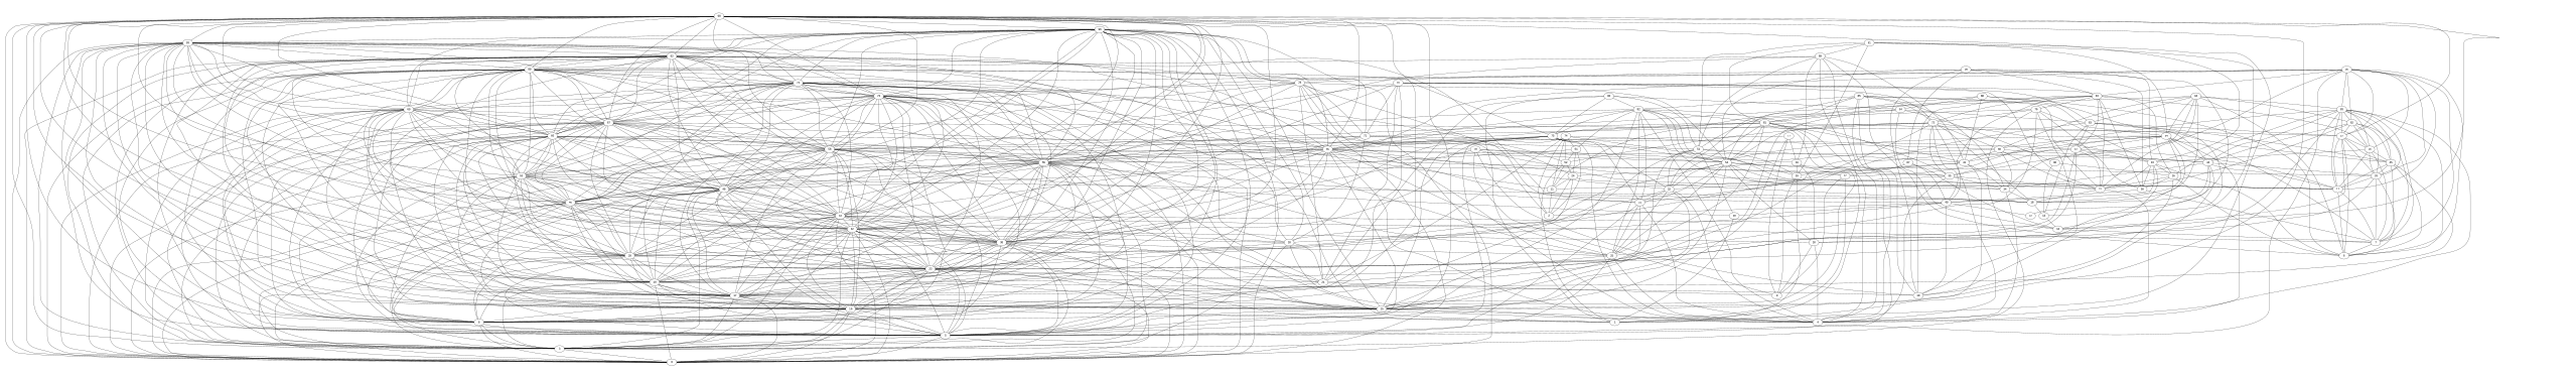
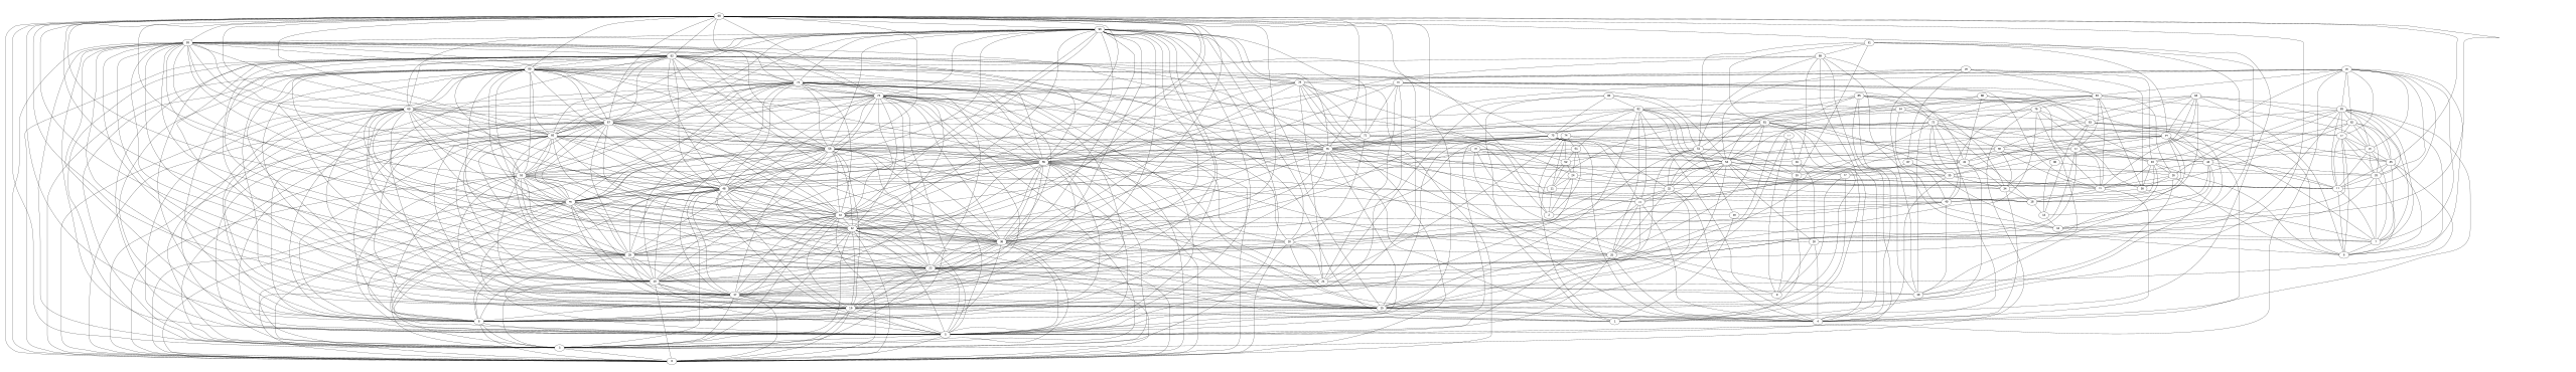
  digraph {
    fontname="Liberation Mono"
    rankdir=BT
    node [fontname="Liberation Mono"]
    edge [arrowhead=both fontname="Liberation Mono"]
    0
    3
    5
    8
    16
    17
    19
    23
    28
    29
    30
    42
    43
    46
    48
    53
    55
    58
    66
    67
    69
    73
    78
    79
    80
    92
    93
    96
    98
    76
    15
    25
    31
    65
    75
    81
    21
    95
    27
    51
    97
    45
    63
    84
    64
    24
    83
    49
    54
    71
    32
    72
    74
    70
    82
    89
    61
    77
    99
    86
    44
    47
    41
    94
    90
    91
    88
    59
    87
    62
    57
    56
    85
    52
    68
    60
    35
    1
    39
    40
    2
    11
    26
    4
    20
    22
    34
    33
    36
    38
    6
    7
    12
    13
    14
    18
    9
    10
-   37
    0 -> 3
    0 -> 5
    0 -> 8
    0 -> 16
    0 -> 17
    0 -> 19
    0 -> 23
    0 -> 28
    0 -> 29
    0 -> 30
    0 -> 42
    0 -> 43
    0 -> 46
    0 -> 48
    0 -> 53
    0 -> 55
    0 -> 58
    0 -> 66
    0 -> 67
    0 -> 69
    0 -> 73
    0 -> 78
    0 -> 79
    0 -> 80
    0 -> 92
    0 -> 93
    0 -> 96
    0 -> 98
    3 -> 5
    3 -> 8
    3 -> 16
    3 -> 17
    3 -> 19
    3 -> 23
    3 -> 29
    3 -> 30
    3 -> 42
    3 -> 43
    3 -> 46
    3 -> 48
    3 -> 55
    3 -> 58
    3 -> 66
    3 -> 67
    3 -> 69
    3 -> 73
    3 -> 79
    3 -> 80
    3 -> 92
    3 -> 93
    3 -> 96
    3 -> 98
    3 -> 76
    5 -> 8
    5 -> 16
    5 -> 17
    5 -> 19
    5 -> 23
    5 -> 29
    5 -> 30
    5 -> 42
    5 -> 43
    5 -> 46
    5 -> 48
    5 -> 53
    5 -> 58
    5 -> 66
    5 -> 67
    5 -> 69
    5 -> 73
    5 -> 79
    5 -> 80
    5 -> 92
    5 -> 93
    5 -> 96
    5 -> 98
    5 -> 15
    5 -> 25
    5 -> 31
    5 -> 65
    5 -> 75
    5 -> 81
    5 -> 21
    5 -> 95
    8 -> 16
    8 -> 17
    8 -> 19
    8 -> 23
    8 -> 29
    8 -> 30
    8 -> 42
    8 -> 43
    8 -> 46
    8 -> 48
    8 -> 53
    8 -> 55
    8 -> 66
    8 -> 67
    8 -> 69
    8 -> 73
    8 -> 79
    8 -> 80
    8 -> 92
    8 -> 93
    8 -> 96
    8 -> 98
    8 -> 27
    16 -> 17
    16 -> 19
    16 -> 23
    16 -> 29
    16 -> 30
    16 -> 42
    16 -> 43
    16 -> 46
    16 -> 48
    16 -> 53
    16 -> 55
    16 -> 58
    16 -> 67
    16 -> 69
    16 -> 73
    16 -> 79
    16 -> 80
    16 -> 92
    16 -> 93
    16 -> 96
    16 -> 98
    16 -> 51
    16 -> 97
    17 -> 19
    17 -> 23
    17 -> 29
    17 -> 30
    17 -> 42
    17 -> 43
    17 -> 46
    17 -> 48
    17 -> 53
    17 -> 55
    17 -> 58
    17 -> 66
    17 -> 69
    17 -> 73
    17 -> 79
    17 -> 80
    17 -> 92
    17 -> 93
    17 -> 96
    17 -> 98
    17 -> 65
    17 -> 45
    17 -> 63
    19 -> 23
    19 -> 29
    19 -> 30
    19 -> 42
    19 -> 43
    19 -> 46
    19 -> 48
    19 -> 53
    19 -> 55
    19 -> 58
    19 -> 66
    19 -> 67
    19 -> 69
    19 -> 73
    19 -> 79
    19 -> 80
    19 -> 92
    19 -> 93
    19 -> 96
    19 -> 98
    19 -> 84
    19 -> 64
    23 -> 28
    23 -> 29
    23 -> 30
    23 -> 42
    23 -> 43
    23 -> 46
    23 -> 48
    23 -> 53
    23 -> 55
    23 -> 58
    23 -> 66
    23 -> 67
    23 -> 69
    23 -> 79
    23 -> 80
    23 -> 92
    23 -> 93
    23 -> 96
    23 -> 98
    23 -> 76
    23 -> 65
    23 -> 24
    23 -> 83
    28 -> 42
    28 -> 46
    28 -> 73
    28 -> 92
    28 -> 96
    28 -> 49
    28 -> 54
    28 -> 71
    29 -> 30
    29 -> 42
    29 -> 43
    29 -> 46
    29 -> 48
    29 -> 53
    29 -> 55
    29 -> 58
    29 -> 66
    29 -> 67
    29 -> 69
    29 -> 73
    29 -> 80
    29 -> 92
    29 -> 93
    29 -> 96
    29 -> 98
    29 -> 32
    29 -> 72
    30 -> 42
    30 -> 43
    30 -> 48
    30 -> 53
    30 -> 55
    30 -> 58
    30 -> 66
    30 -> 67
    30 -> 69
    30 -> 73
    30 -> 78
    30 -> 79
    30 -> 92
    30 -> 93
    30 -> 96
    30 -> 98
    30 -> 65
    30 -> 75
    30 -> 71
    30 -> 74
    42 -> 43
    42 -> 46
    42 -> 48
    42 -> 53
    42 -> 55
    42 -> 58
    42 -> 66
    42 -> 67
    42 -> 69
    42 -> 73
    42 -> 78
    42 -> 79
    42 -> 80
    42 -> 93
    42 -> 96
    42 -> 98
    42 -> 97
    42 -> 70
    43 -> 46
    43 -> 48
    43 -> 53
    43 -> 55
    43 -> 58
    43 -> 66
    43 -> 67
    43 -> 69
    43 -> 73
    43 -> 79
    43 -> 80
    43 -> 92
    43 -> 96
    43 -> 98
    43 -> 65
    43 -> 82
    46 -> 48
    46 -> 53
    46 -> 55
    46 -> 58
    46 -> 66
    46 -> 67
    46 -> 69
    46 -> 73
    46 -> 78
    46 -> 79
    46 -> 80
    46 -> 92
    46 -> 93
    46 -> 98
    46 -> 65
    46 -> 97
    48 -> 53
    48 -> 55
    48 -> 58
    48 -> 66
    48 -> 67
    48 -> 69
    48 -> 73
    48 -> 79
    48 -> 80
    48 -> 92
    48 -> 93
    48 -> 96
    48 -> 65
    48 -> 89
    48 -> 61
    53 -> 55
    53 -> 58
    53 -> 66
    53 -> 67
    53 -> 69
    53 -> 73
    53 -> 79
    53 -> 80
    53 -> 92
    53 -> 93
    53 -> 96
    53 -> 98
    55 -> 58
    55 -> 66
    55 -> 67
    55 -> 73
    55 -> 79
    55 -> 80
    55 -> 92
    55 -> 93
    55 -> 96
    55 -> 98
    55 -> 65
    55 -> 75
    55 -> 81
    55 -> 95
    55 -> 71
    58 -> 66
    58 -> 67
    58 -> 69
    58 -> 73
    58 -> 79
    58 -> 80
    58 -> 92
    58 -> 93
    58 -> 96
    58 -> 98
    58 -> 71
    58 -> 77
    66 -> 67
    66 -> 69
    66 -> 73
    66 -> 79
    66 -> 80
    66 -> 92
    66 -> 93
    66 -> 96
    66 -> 98
    67 -> 69
    67 -> 73
    67 -> 79
    67 -> 80
    67 -> 92
    67 -> 93
    67 -> 96
    67 -> 98
    67 -> 95
    69 -> 73
    69 -> 79
    69 -> 80
    69 -> 92
    69 -> 93
    69 -> 96
    69 -> 98
    73 -> 78
    73 -> 79
    73 -> 80
    73 -> 92
    73 -> 93
    73 -> 96
    73 -> 98
    78 -> 92
    78 -> 96
    78 -> 99
    79 -> 80
    79 -> 92
    79 -> 93
    79 -> 96
    79 -> 98
    79 -> 95
    80 -> 92
    80 -> 93
    80 -> 96
    80 -> 98
    80 -> 89
    92 -> 93
    92 -> 96
    92 -> 98
    93 -> 96
    93 -> 98
    96 -> 98
    76 -> 86
    15 -> 17
    15 -> 23
    15 -> 30
    15 -> 43
    15 -> 46
    15 -> 48
    15 -> 55
    15 -> 67
    15 -> 73
    15 -> 80
    15 -> 93
    15 -> 96
    15 -> 98
    15 -> 25
    15 -> 31
    15 -> 75
    15 -> 81
    15 -> 51
    15 -> 54
    15 -> 32
    15 -> 82
    15 -> 77
    15 -> 44
    25 -> 30
    25 -> 55
    25 -> 79
    25 -> 31
    25 -> 65
    25 -> 81
    25 -> 54
    25 -> 32
    25 -> 82
    25 -> 47
    31 -> 55
    31 -> 65
    31 -> 75
    31 -> 54
    31 -> 32
    31 -> 82
    31 -> 41
    65 -> 67
    65 -> 73
    65 -> 80
    65 -> 93
    65 -> 96
    65 -> 98
    65 -> 75
    65 -> 81
    65 -> 82
    65 -> 94
    75 -> 80
    75 -> 81
    75 -> 82
    75 -> 90
    81 -> 82
    81 -> 86
    81 -> 91
    81 -> 88
    21 -> 23
    21 -> 28
    21 -> 30
    21 -> 55
    21 -> 58
    21 -> 78
    21 -> 97
    21 -> 74
    21 -> 47
    21 -> 90
    27 -> 58
    27 -> 83
    27 -> 59
    27 -> 87
    51 -> 66
    51 -> 76
    51 -> 89
    51 -> 90
    51 -> 91
    45 -> 67
    45 -> 63
    45 -> 83
    45 -> 62
    45 -> 57
    45 -> 56
    63 -> 97
    63 -> 64
    63 -> 94
    84 -> 94
    84 -> 91
    84 -> 85
    64 -> 90
    64 -> 88
    24 -> 71
    24 -> 61
    24 -> 52
    24 -> 68
    83 -> 95
    83 -> 94
    49 -> 78
    49 -> 72
    49 -> 86
    49 -> 87
    49 -> 60
    54 -> 78
    54 -> 65
    54 -> 75
    54 -> 81
    54 -> 84
    54 -> 72
    54 -> 70
    54 -> 82
    54 -> 99
    54 -> 85
    71 -> 78
    71 -> 80
    71 -> 97
    71 -> 72
    32 -> 65
    32 -> 75
    32 -> 81
    32 -> 51
    32 -> 54
    32 -> 85
    32 -> 35
    72 -> 76
    72 -> 97
    72 -> 86
    72 -> 85
    70 -> 92
    82 -> 90
    82 -> 85
    89 -> 91
    61 -> 74
    61 -> 82
    86 -> 95
    86 -> 97
    86 -> 99
    44 -> 65
    44 -> 63
    44 -> 84
    44 -> 83
    44 -> 62
    44 -> 68
    47 -> 63
    47 -> 84
    47 -> 71
    47 -> 86
    41 -> 81
    41 -> 51
    41 -> 84
    41 -> 89
    41 -> 88
    41 -> 68
    59 -> 70
    59 -> 89
    59 -> 77
    87 -> 99
    62 -> 95
    62 -> 83
    62 -> 94
-   57 -> 98
+   45 -> 98
    57 -> 81
    57 -> 95
    57 -> 63
    57 -> 83
    57 -> 62
    56 -> 95
    56 -> 83
    56 -> 86
    56 -> 62
    56 -> 57
    52 -> 79
    52 -> 72
    52 -> 74
    52 -> 61
    68 -> 84
    68 -> 72
    68 -> 74
    68 -> 94
    60 -> 76
    60 -> 99
    60 -> 86
    60 -> 26
    35 -> 58
    35 -> 95
    35 -> 84
    35 -> 54
    35 -> 72
    35 -> 82
    1 -> 16
    1 -> 42
    1 -> 92
    1 -> 89
    1 -> 41
    1 -> 90
    1 -> 91
    1 -> 52
    1 -> 39
    1 -> 40
    39 -> 51
    39 -> 74
    39 -> 41
    39 -> 91
    39 -> 59
    40 -> 66
    40 -> 51
    40 -> 49
    2 -> 78
    2 -> 24
    2 -> 49
    2 -> 74
    2 -> 61
    2 -> 11
    11 -> 73
    11 -> 64
    11 -> 24
    11 -> 74
    11 -> 47
    11 -> 52
    26 -> 83
    26 -> 86
    26 -> 36
    26 -> 38
    4 -> 28
    4 -> 78
    4 -> 15
    4 -> 25
    4 -> 31
    4 -> 65
    4 -> 75
    4 -> 81
    4 -> 84
    4 -> 83
    4 -> 32
    4 -> 72
    4 -> 82
    4 -> 89
    4 -> 85
    4 -> 35
    4 -> 20
    4 -> 22
    4 -> 34
    20 -> 42
    20 -> 54
    20 -> 91
    20 -> 59
    20 -> 33
    22 -> 97
    22 -> 54
    22 -> 86
    22 -> 47
    22 -> 94
    22 -> 62
    22 -> 85
    22 -> 68
    22 -> 35
    22 -> 26
    22 -> 36
    34 -> 54
    34 -> 82
    34 -> 44
    34 -> 41
    34 -> 94
    34 -> 85
    34 -> 68
    34 -> 35
    33 -> 95
    33 -> 45
    33 -> 83
    33 -> 54
    33 -> 44
    33 -> 62
    33 -> 57
    33 -> 56
    36 -> 98
    36 -> 76
    36 -> 49
    36 -> 72
    36 -> 99
    36 -> 47
    36 -> 56
    36 -> 60
    38 -> 64
    6 -> 95
    6 -> 45
    6 -> 83
    6 -> 89
    6 -> 94
    6 -> 88
    6 -> 57
    6 -> 26
    6 -> 33
    6 -> 36
    6 -> 7
    6 -> 12
    7 -> 43
    7 -> 95
    7 -> 45
    7 -> 84
    7 -> 83
    7 -> 62
    7 -> 56
    7 -> 60
    7 -> 33
    7 -> 12
    7 -> 13
    12 -> 66
    12 -> 95
    12 -> 45
    12 -> 83
    12 -> 70
    12 -> 82
    12 -> 44
    12 -> 47
    12 -> 57
    12 -> 56
    12 -> 33
    13 -> 43
    13 -> 98
    13 -> 64
    13 -> 44
    13 -> 87
    13 -> 57
    13 -> 14
    14 -> 63
    14 -> 88
    14 -> 38
    14 -> 18
    18 -> 53
    18 -> 92
    18 -> 84
    18 -> 24
    18 -> 72
    18 -> 44
    18 -> 94
    18 -> 22
    18 -> 34
    9 -> 21
    9 -> 27
    9 -> 70
    9 -> 77
    9 -> 39
    9 -> 20
    10 -> 19
    10 -> 76
    10 -> 49
    10 -> 70
    10 -> 99
    10 -> 86
    10 -> 85
    10 -> 26
    10 -> 36
-   37 -> 49
-   37 -> 99
  }
